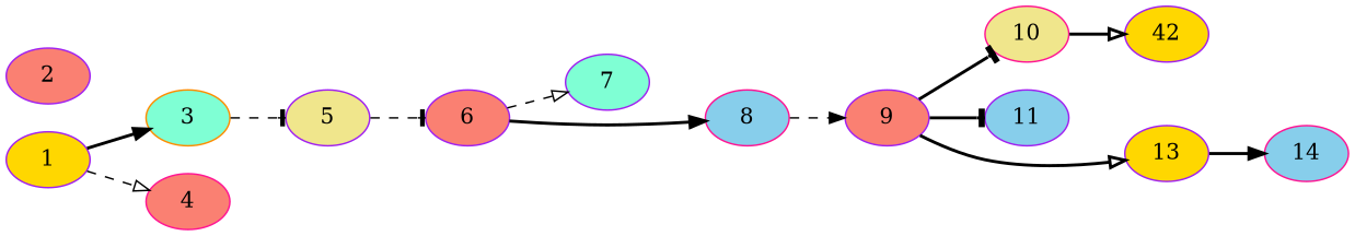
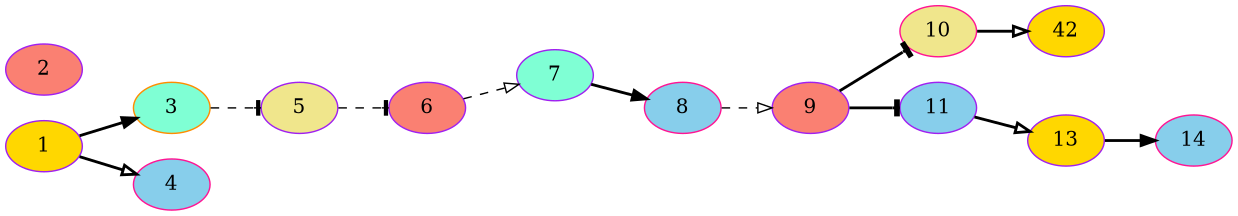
  digraph {
    rankdir=LR
    node [alpha=0.17 color=purple fillcolor=salmon style=filled]
    edge [arrowhead=onormal style=bold]
    1 [expect_size=242479597830370 fillcolor=gold]
    3 [alpha=0.09 color=darkorange expect_size=2921913753270222848 fillcolor=aquamarine]
-   4 [alpha=0.18 color=deeppink expect_size=74097989707656112]
+   4 [alpha=0.18 color=deeppink expect_size=74097989707656112 fillcolor=skyblue]
    5 [expect_size=193209421582842200064 fillcolor=khaki]
    6 [alpha=0.19 expect_size=564239607131876928]
    2 [alpha=0.08 expect_size=152005068178672992]
    7 [alpha=0.18 expect_size=5065672414968467 fillcolor=aquamarine]
    8 [alpha=0.09 color=deeppink expect_size=2578631968403150 fillcolor=skyblue]
    9 [alpha=0.15 expect_size=9822266942554112000]
    10 [color=deeppink expect_size=176101179335291584 fillcolor=khaki]
    11 [alpha=0.01 expect_size=92426616319313444864 fillcolor=skyblue]
    n12 [alpha=0.03 expect_size=1418114035248579 fillcolor=gold label=42]
    13 [alpha=0.18 expect_size=225858828951233757184 fillcolor=gold]
    14 [alpha=0.04 color=deeppink expect_size=3163275558640983 fillcolor=skyblue]
    1 -> 3 [arrowhead=normal]
-   1 -> 4 [style=dashed]
+   1 -> 4
    3 -> 5 [arrowhead=tee style=dashed]
    5 -> 6 [arrowhead=tee style=dashed]
    6 -> 7 [style=dashed]
-   6 -> 8 [arrowhead=normal]
-   8 -> 9 [arrowhead=normal style=dashed]
+   7 -> 8 [arrowhead=normal]
+   8 -> 9 [style=dashed]
    9 -> 10 [arrowhead=tee]
    9 -> 11 [arrowhead=tee]
    10 -> n12
-   9 -> 13
+   11 -> 13
    13 -> 14 [arrowhead=normal]
  }
